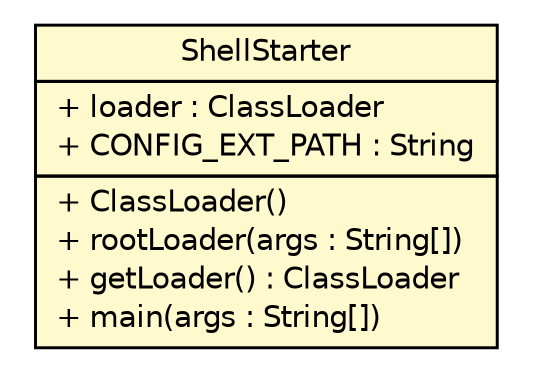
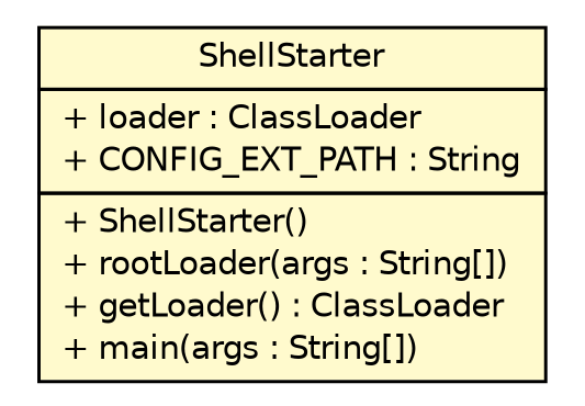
  digraph {
    nodesep=0.25
    ranksep=0.5
-   n1 [fontcolor=black fontname=Helvetica fontsize=10.0 label=<<table title="sorcer.tools.shell.ShellStarter" border="0" cellborder="1" cellspacing="0" cellpadding="2" port="p" bgcolor="lemonChiffon" href="./ShellStarter.html"> 		<tr><td><table border="0" cellspacing="0" cellpadding="1"> <tr><td align="center" balign="center"> ShellStarter </td></tr> 		</table></td></tr> 		<tr><td><table border="0" cellspacing="0" cellpadding="1"> <tr><td align="left" balign="left"> + loader : ClassLoader </td></tr> <tr><td align="left" balign="left"> + CONFIG_EXT_PATH : String </td></tr> 		</table></td></tr> 		<tr><td><table border="0" cellspacing="0" cellpadding="1"> <tr><td align="left" balign="left"> + ClassLoader() </td></tr> <tr><td align="left" balign="left"> + rootLoader(args : String[]) </td></tr> <tr><td align="left" balign="left"> + getLoader() : ClassLoader </td></tr> <tr><td align="left" balign="left"> + main(args : String[]) </td></tr> 		</table></td></tr> 		</table>> shape=plaintext]
+   n1 [fontcolor=black fontname=Helvetica fontsize=10.0 label=<<table title="sorcer.tools.shell.ShellStarter" border="0" cellborder="1" cellspacing="0" cellpadding="2" port="p" bgcolor="lemonChiffon" href="./ShellStarter.html"> 		<tr><td><table border="0" cellspacing="0" cellpadding="1"> <tr><td align="center" balign="center"> ShellStarter </td></tr> 		</table></td></tr> 		<tr><td><table border="0" cellspacing="0" cellpadding="1"> <tr><td align="left" balign="left"> + loader : ClassLoader </td></tr> <tr><td align="left" balign="left"> + CONFIG_EXT_PATH : String </td></tr> 		</table></td></tr> 		<tr><td><table border="0" cellspacing="0" cellpadding="1"> <tr><td align="left" balign="left"> + ShellStarter() </td></tr> <tr><td align="left" balign="left"> + rootLoader(args : String[]) </td></tr> <tr><td align="left" balign="left"> + getLoader() : ClassLoader </td></tr> <tr><td align="left" balign="left"> + main(args : String[]) </td></tr> 		</table></td></tr> 		</table>> shape=plaintext]
  }
